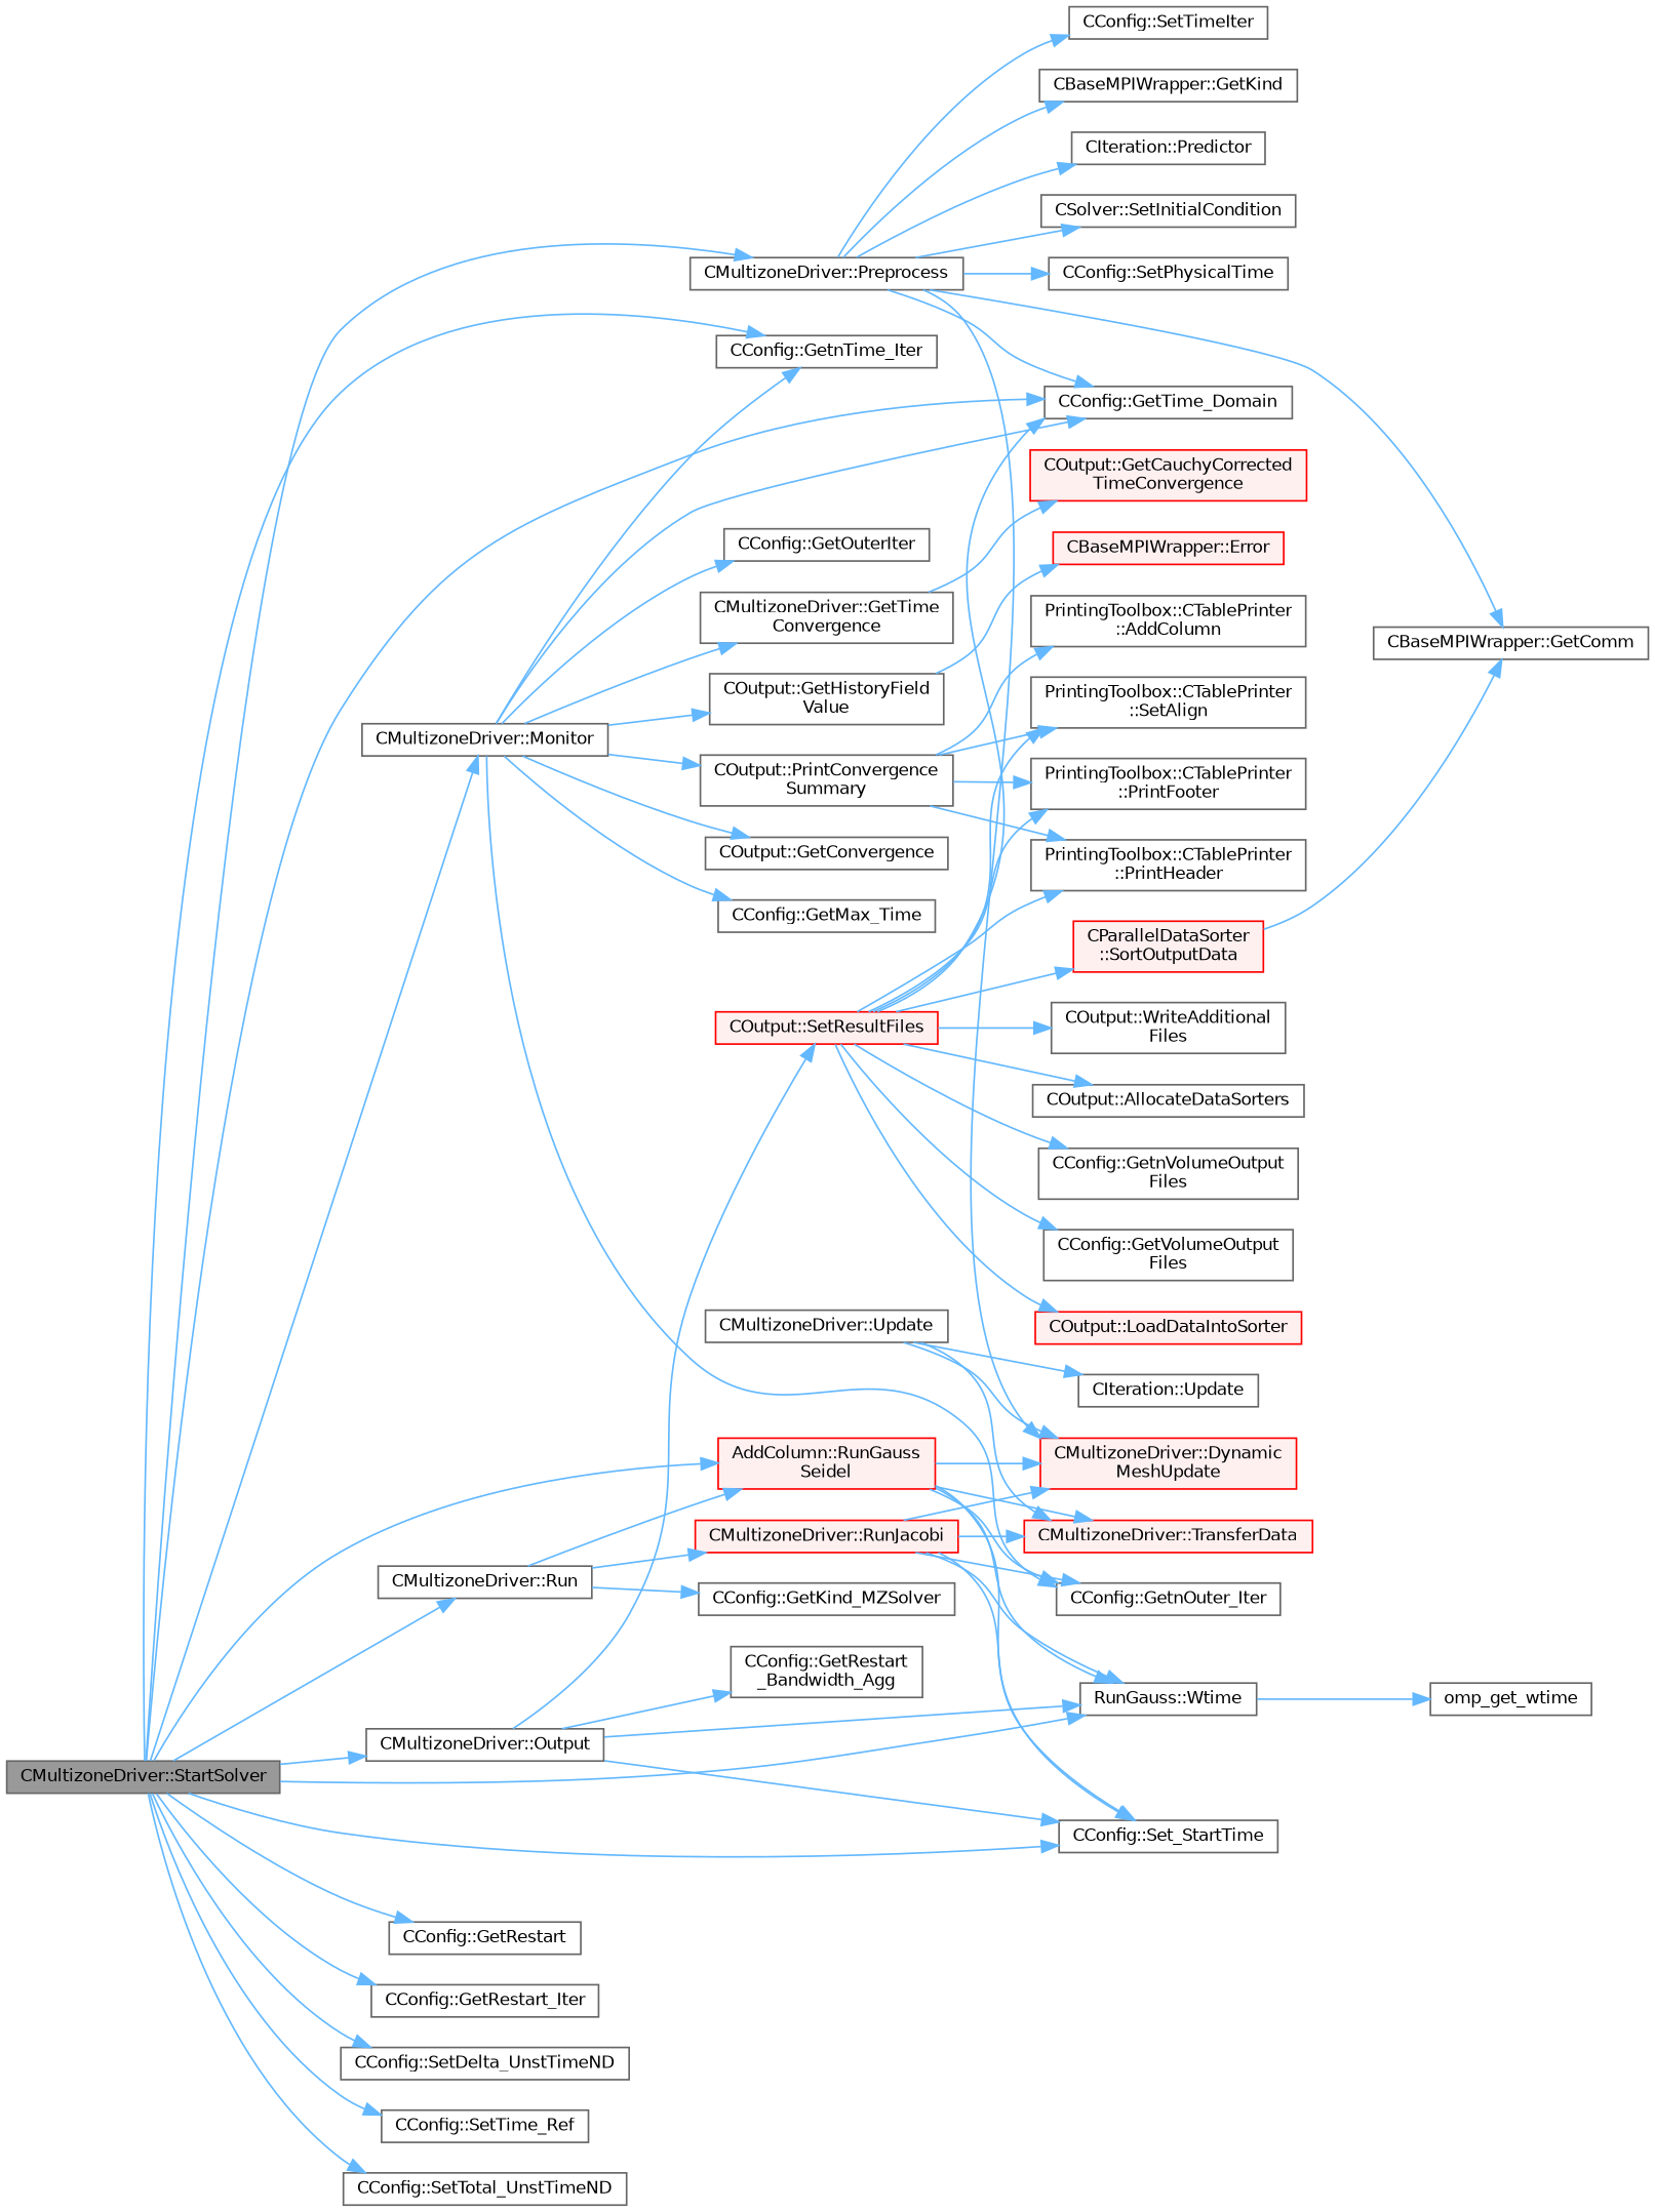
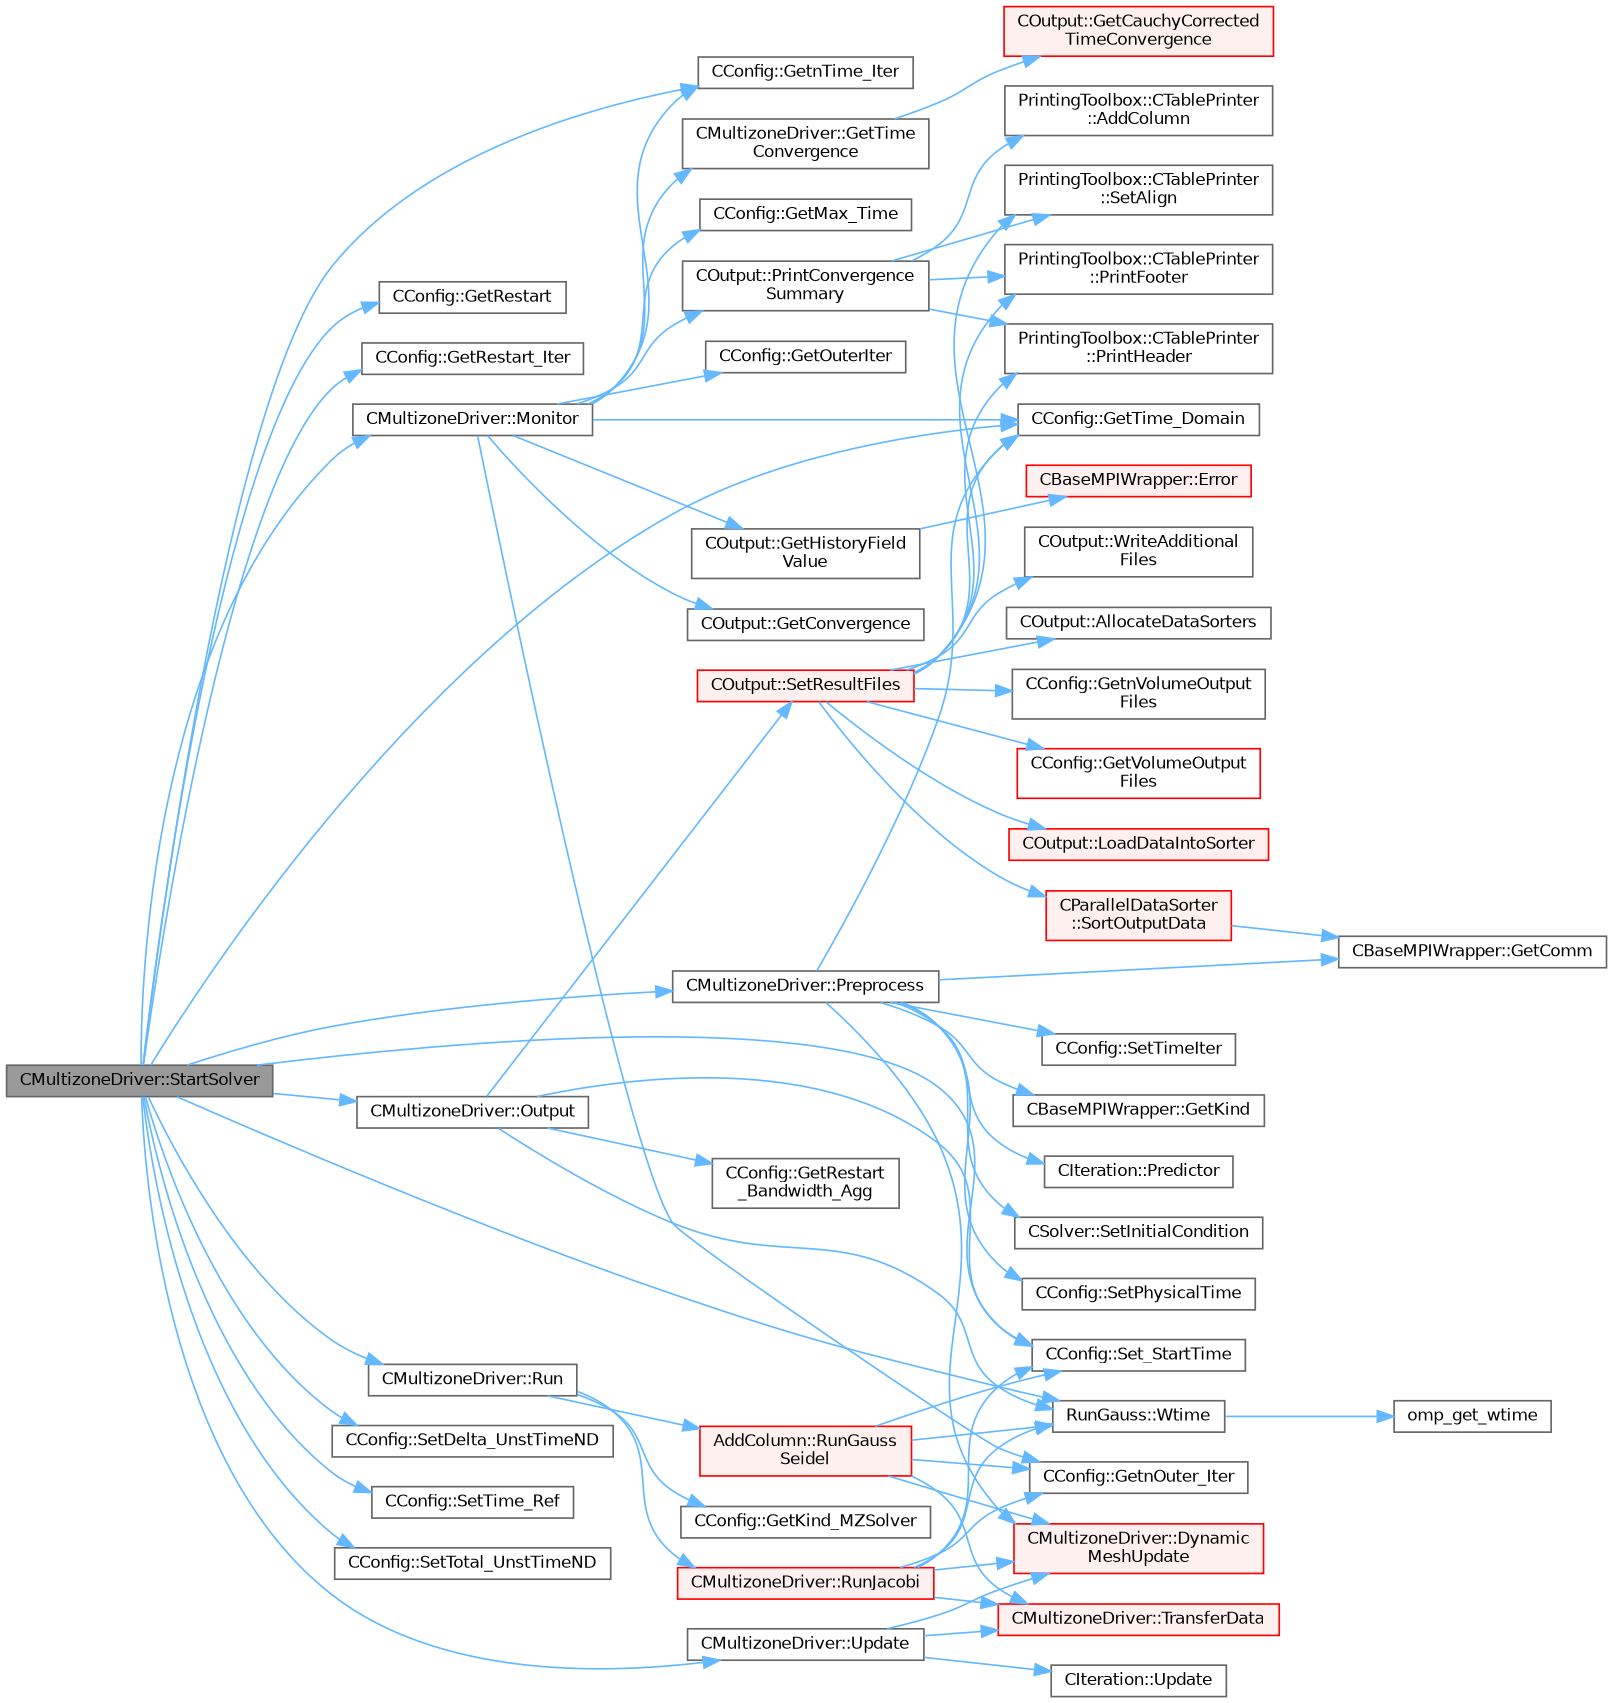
  digraph {
    rankdir=LR
    node [color=grey40 fillcolor=white fontname=Helvetica fontsize=10 shape=box style=filled]
    edge [color=steelblue1 fontname=Helvetica fontsize=10 labelfontname=Helvetica labelfontsize=10 style=solid]
    n1 [color=gray40 fillcolor=grey60 fontcolor=black height=0.2 label="CMultizoneDriver::StartSolver" width=0.4]
    n2 [height=0.2 label="CConfig::GetnTime_Iter" width=0.4]
    n3 [height=0.2 label="CConfig::GetRestart" width=0.4]
    n4 [height=0.2 label="CConfig::GetRestart_Iter" width=0.4]
    n5 [height=0.2 label="CConfig::GetTime_Domain" width=0.4]
    n6 [height=0.2 label="CMultizoneDriver::Monitor" width=0.4]
    n7 [height=0.2 label="CMultizoneDriver::Output" width=0.4]
    n8 [height=0.2 label="CConfig::Set_StartTime" width=0.4]
    n9 [height=0.2 label="RunGauss::Wtime" width=0.4]
    n10 [height=0.2 label="CMultizoneDriver::Preprocess" width=0.4]
    n11 [height=0.2 label="CMultizoneDriver::Run" width=0.4]
    n12 [height=0.2 label="CConfig::SetDelta_UnstTimeND" width=0.4]
    n13 [height=0.2 label="CConfig::SetTime_Ref" width=0.4]
    n14 [height=0.2 label="CConfig::SetTotal_UnstTimeND" width=0.4]
    n15 [height=0.2 label="CMultizoneDriver::Update" width=0.4]
    n16 [height=0.2 label="COutput::GetConvergence" width=0.4]
    n17 [height=0.2 label="COutput::GetHistoryField\lValue" width=0.4]
    n18 [height=0.2 label="CConfig::GetMax_Time" width=0.4]
    n19 [height=0.2 label="CConfig::GetnOuter_Iter" width=0.4]
    n20 [height=0.2 label="CConfig::GetOuterIter" width=0.4]
    n21 [height=0.2 label="CMultizoneDriver::GetTime\lConvergence" width=0.4]
    n22 [height=0.2 label="COutput::PrintConvergence\lSummary" width=0.4]
    n23 [height=0.2 label="CConfig::GetRestart\l_Bandwidth_Agg" width=0.4]
    n24 [color=red fillcolor="#FFF0F0" height=0.2 label="COutput::SetResultFiles" width=0.4]
    n25 [height=0.2 label=omp_get_wtime width=0.4]
    n26 [height=0.2 label="CBaseMPIWrapper::GetComm" width=0.4]
    n27 [height=0.2 label="CBaseMPIWrapper::GetKind" width=0.4]
    n28 [color=red fillcolor="#FFF0F0" height=0.2 label="CMultizoneDriver::Dynamic\lMeshUpdate" width=0.4]
    n29 [height=0.2 label="CIteration::Predictor" width=0.4]
    n30 [height=0.2 label="CSolver::SetInitialCondition" width=0.4]
    n31 [height=0.2 label="CConfig::SetPhysicalTime" width=0.4]
    n32 [height=0.2 label="CConfig::SetTimeIter" width=0.4]
    n33 [height=0.2 label="CConfig::GetKind_MZSolver" width=0.4]
    n34 [color=red fillcolor="#FFF0F0" height=0.2 label="AddColumn::RunGauss\lSeidel" width=0.4]
    n35 [color=red fillcolor="#FFF0F0" height=0.2 label="CMultizoneDriver::RunJacobi" width=0.4]
    n36 [color=red fillcolor="#FFF0F0" height=0.2 label="CMultizoneDriver::TransferData" width=0.4]
    n37 [height=0.2 label="CIteration::Update" width=0.4]
    n38 [color=red fillcolor="#FFF0F0" height=0.2 label="CBaseMPIWrapper::Error" width=0.4]
    n39 [color=red fillcolor="#FFF0F0" height=0.2 label="COutput::GetCauchyCorrected\lTimeConvergence" width=0.4]
    n40 [height=0.2 label="PrintingToolbox::CTablePrinter\l::AddColumn" width=0.4]
    n41 [height=0.2 label="PrintingToolbox::CTablePrinter\l::PrintFooter" width=0.4]
    n42 [height=0.2 label="PrintingToolbox::CTablePrinter\l::PrintHeader" width=0.4]
    n43 [height=0.2 label="PrintingToolbox::CTablePrinter\l::SetAlign" width=0.4]
    n44 [height=0.2 label="COutput::AllocateDataSorters" width=0.4]
    n45 [height=0.2 label="CConfig::GetnVolumeOutput\lFiles" width=0.4]
-   n46 [height=0.2 label="CConfig::GetVolumeOutput\lFiles" width=0.4]
+   n46 [color=red height=0.2 label="CConfig::GetVolumeOutput\lFiles" width=0.4]
    n47 [color=red fillcolor="#FFF0F0" height=0.2 label="COutput::LoadDataIntoSorter" width=0.4]
    n48 [color=red fillcolor="#FFF0F0" height=0.2 label="CParallelDataSorter\l::SortOutputData" width=0.4]
    n49 [height=0.2 label="COutput::WriteAdditional\lFiles" width=0.4]
    n1 -> n2
    n1 -> n3
    n1 -> n4
    n1 -> n5
    n1 -> n6
    n1 -> n7
    n1 -> n8
    n1 -> n9
    n1 -> n10
    n1 -> n11
    n1 -> n12
    n1 -> n13
    n1 -> n14
-   n1 -> n34
+   n1 -> n15
    n6 -> n2
    n6 -> n5
    n6 -> n16
    n6 -> n17
    n6 -> n18
    n6 -> n19
    n6 -> n20
    n6 -> n21
    n6 -> n22
    n7 -> n8
    n7 -> n9
    n7 -> n23
    n7 -> n24
    n9 -> n25
    n10 -> n5
    n10 -> n26
    n10 -> n27
    n10 -> n28
    n10 -> n29
    n10 -> n30
    n10 -> n31
    n10 -> n32
    n11 -> n33
    n11 -> n34
    n11 -> n35
    n15 -> n28
    n15 -> n36
    n15 -> n37
    n17 -> n38
    n21 -> n39
    n22 -> n40
    n22 -> n41
    n22 -> n42
    n22 -> n43
    n24 -> n5
    n24 -> n41
    n24 -> n42
    n24 -> n43
    n24 -> n44
    n24 -> n45
    n24 -> n46
    n24 -> n47
    n24 -> n48
    n24 -> n49
    n34 -> n8
    n34 -> n9
    n34 -> n19
    n34 -> n28
    n34 -> n36
    n35 -> n8
    n35 -> n9
    n35 -> n19
    n35 -> n28
    n35 -> n36
    n48 -> n26
  }
